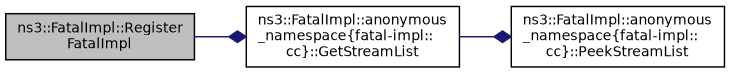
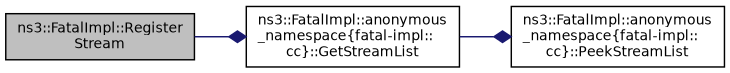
  digraph {
    rankdir=LR
    node [color=black fillcolor=white fontname=Helvetica fontsize=10 shape=record style=filled]
    edge [color=midnightblue fontname=Helvetica fontsize=10 labelfontname=Helvetica labelfontsize=10 style=solid arrowhead=diamond]
-   n1 [fillcolor=grey75 fontcolor=black height=0.2 label="ns3::FatalImpl::Register\lFatalImpl" width=0.4]
+   n1 [fillcolor=grey75 fontcolor=black height=0.2 label="ns3::FatalImpl::Register\lStream" width=0.4]
    n2 [height=0.2 label="ns3::FatalImpl::anonymous\l_namespace\{fatal-impl::\lcc\}::GetStreamList" width=0.4]
    n3 [height=0.2 label="ns3::FatalImpl::anonymous\l_namespace\{fatal-impl::\lcc\}::PeekStreamList" width=0.4]
    n1 -> n2
    n2 -> n3
  }
